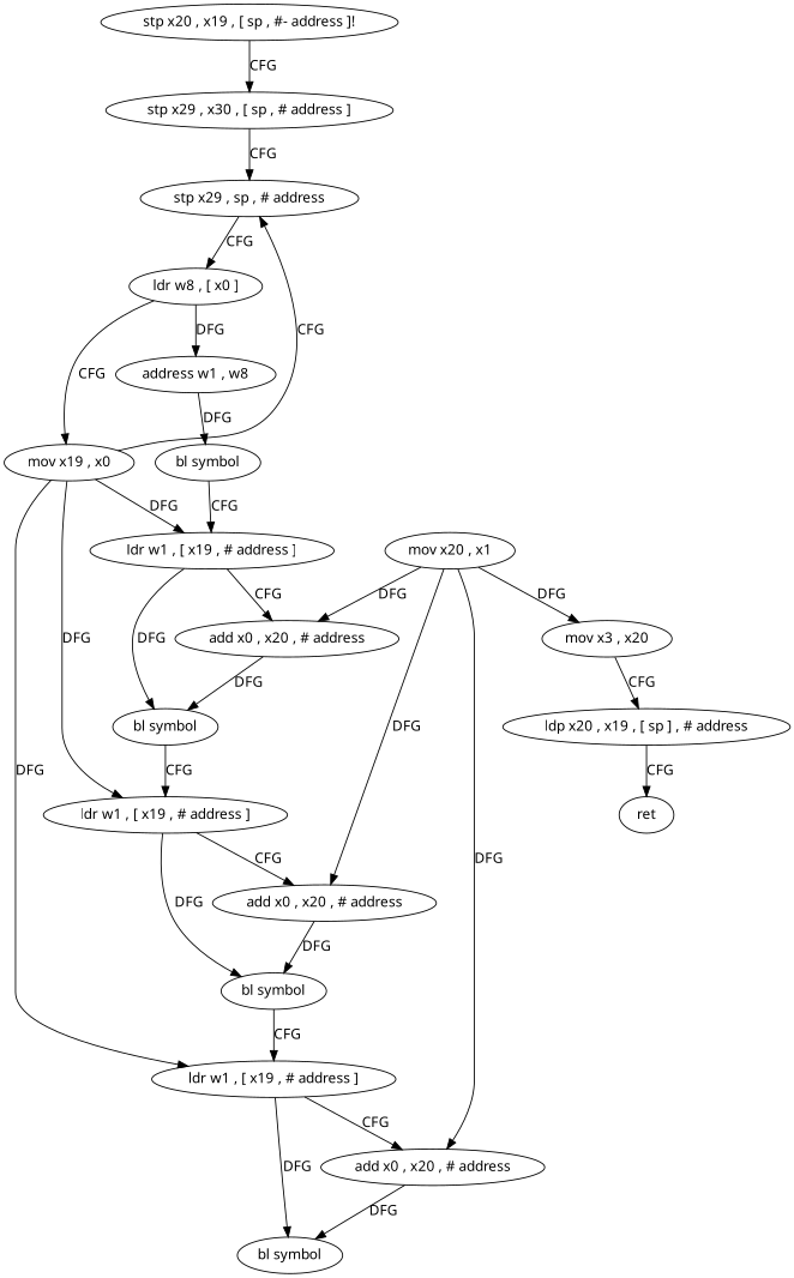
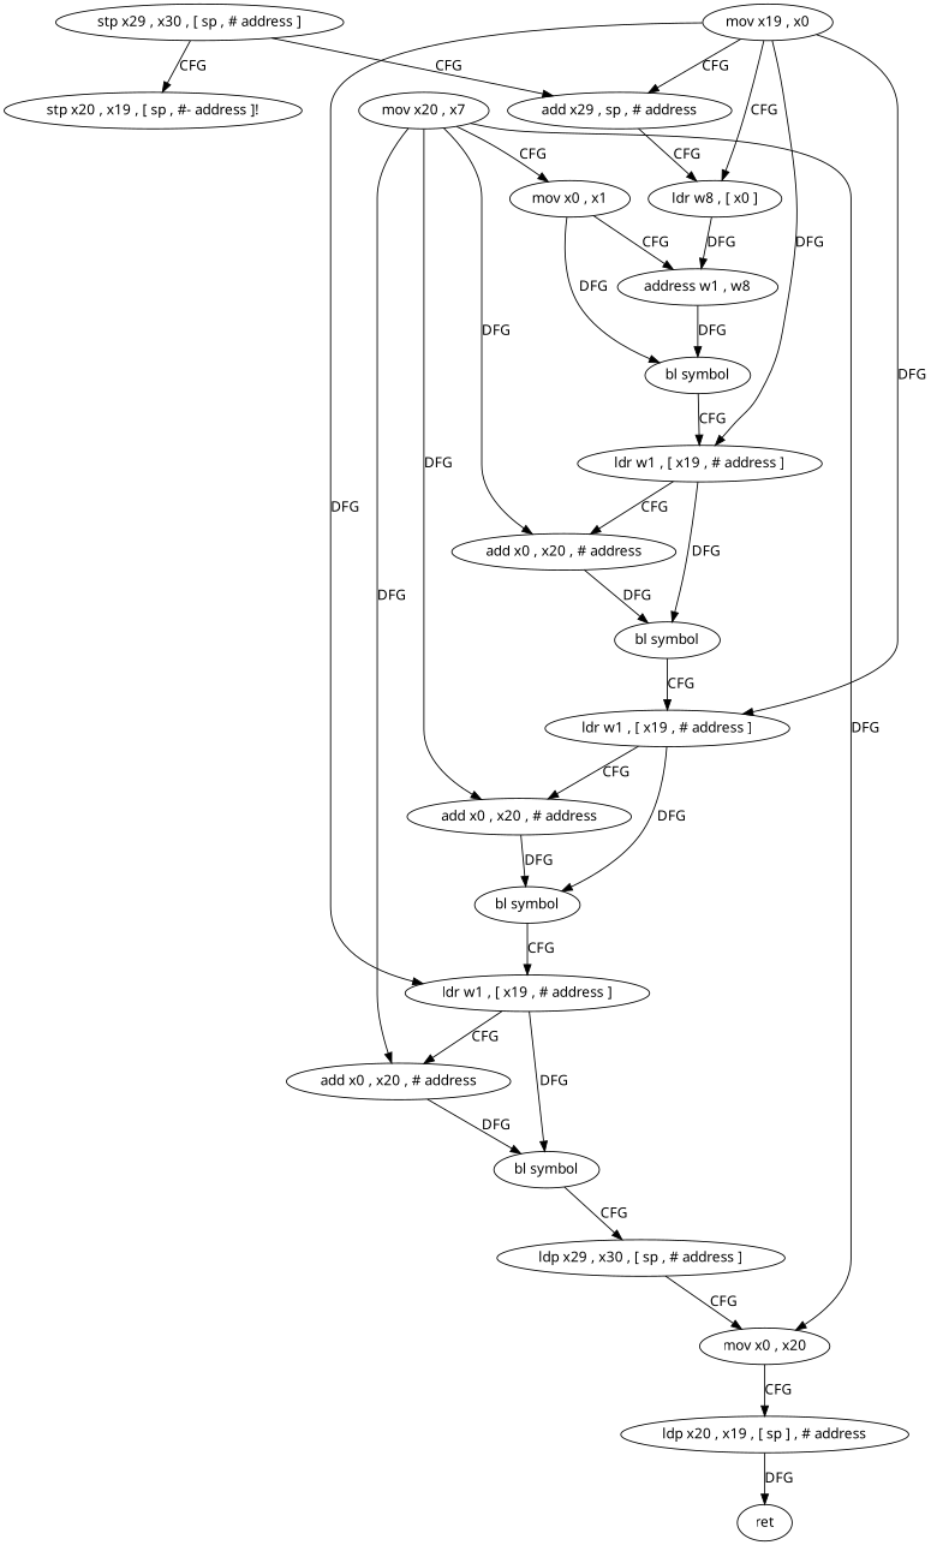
  digraph {
    fontname="Noto Sans"
    node [fontname="Noto Sans"]
    edge [fontname="Noto Sans"]
    n1 [label="stp x20 , x19 , [ sp , #- address ]!"]
    n2 [label="stp x29 , x30 , [ sp , # address ]"]
-   n3 [label="stp x29 , sp , # address"]
+   n3 [label="add x29 , sp , # address"]
    n4 [label="ldr w8 , [ x0 ]"]
    n5 [label="mov x19 , x0"]
    n6 [label="address w1 , w8"]
    n7 [label="ldr w1 , [ x19 , # address ]"]
    n8 [label="ldr w1 , [ x19 , # address ]"]
    n9 [label="ldr w1 , [ x19 , # address ]"]
    n10 [label="bl symbol"]
-   n11 [label="mov x20 , x1"]
+   n11 [label="mov x20 , x7"]
+   n12 [label="mov x0 , x1"]
    n13 [label="add x0 , x20 , # address"]
    n14 [label="add x0 , x20 , # address"]
    n15 [label="add x0 , x20 , # address"]
-   n16 [label="mov x3 , x20"]
+   n16 [label="mov x0 , x20"]
    n17 [label="bl symbol"]
    n18 [label="bl symbol"]
    n19 [label="bl symbol"]
    n20 [label="ldp x20 , x19 , [ sp ] , # address"]
+   n21 [label="ldp x29 , x30 , [ sp , # address ]"]
    n22 [label=ret]
-   n1 -> n2 [label=CFG]
+   n2 -> n1 [label=CFG]
    n2 -> n3 [label=CFG]
    n3 -> n4 [label=CFG]
-   n4 -> n5 [label=CFG]
+   n5 -> n4 [label=CFG]
    n4 -> n6 [label=DFG]
    n5 -> n3 [label=CFG]
    n5 -> n7 [label=DFG]
    n5 -> n8 [label=DFG]
    n5 -> n9 [label=DFG]
    n6 -> n10 [label=DFG]
    n7 -> n13 [label=CFG]
    n7 -> n17 [label=DFG]
    n8 -> n14 [label=CFG]
    n8 -> n18 [label=DFG]
    n9 -> n15 [label=CFG]
    n9 -> n19 [label=DFG]
    n10 -> n7 [label=CFG]
+   n11 -> n12 [label=CFG]
    n11 -> n13 [label=DFG]
    n11 -> n14 [label=DFG]
    n11 -> n15 [label=DFG]
    n11 -> n16 [label=DFG]
+   n12 -> n6 [label=CFG]
+   n12 -> n10 [label=DFG]
    n13 -> n17 [label=DFG]
    n14 -> n18 [label=DFG]
    n15 -> n19 [label=DFG]
    n16 -> n20 [label=CFG]
    n17 -> n8 [label=CFG]
    n18 -> n9 [label=CFG]
-   n20 -> n22 [label=CFG]
+   n19 -> n21 [label=CFG]
+   n20 -> n22 [label=DFG]
+   n21 -> n16 [label=CFG]
  }
